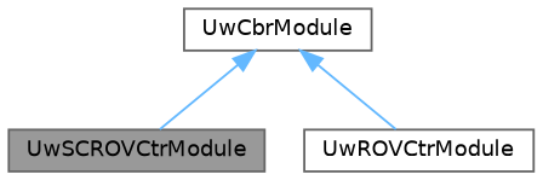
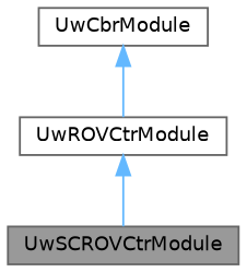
  digraph {
    node [color=gray40 fillcolor=white fontname=Helvetica fontsize=10 shape=box style=filled]
    edge [color=steelblue1 dir=back fontname=Helvetica fontsize=10 labelfontname=Helvetica labelfontsize=10 style=solid]
    n1 [fillcolor=grey60 fontcolor=black height=0.2 label=UwSCROVCtrModule width=0.4]
    n2 [height=0.2 label=UwROVCtrModule width=0.4]
    n3 [height=0.2 label=UwCbrModule width=0.4]
-   n3 -> n1
+   n2 -> n1
    n3 -> n2
  }
